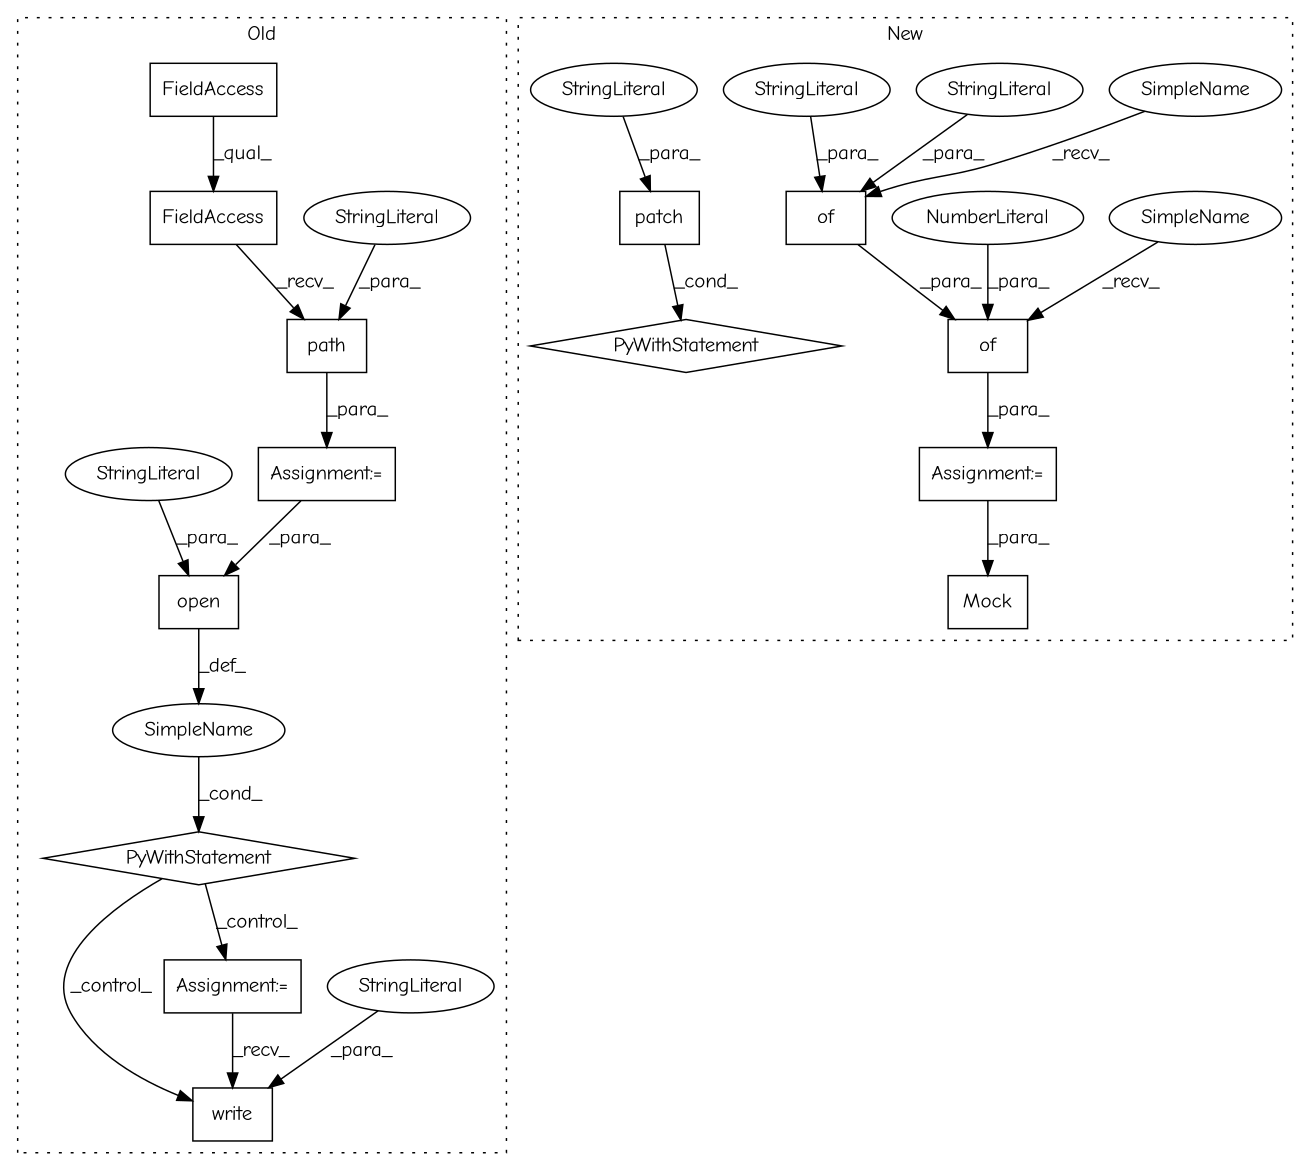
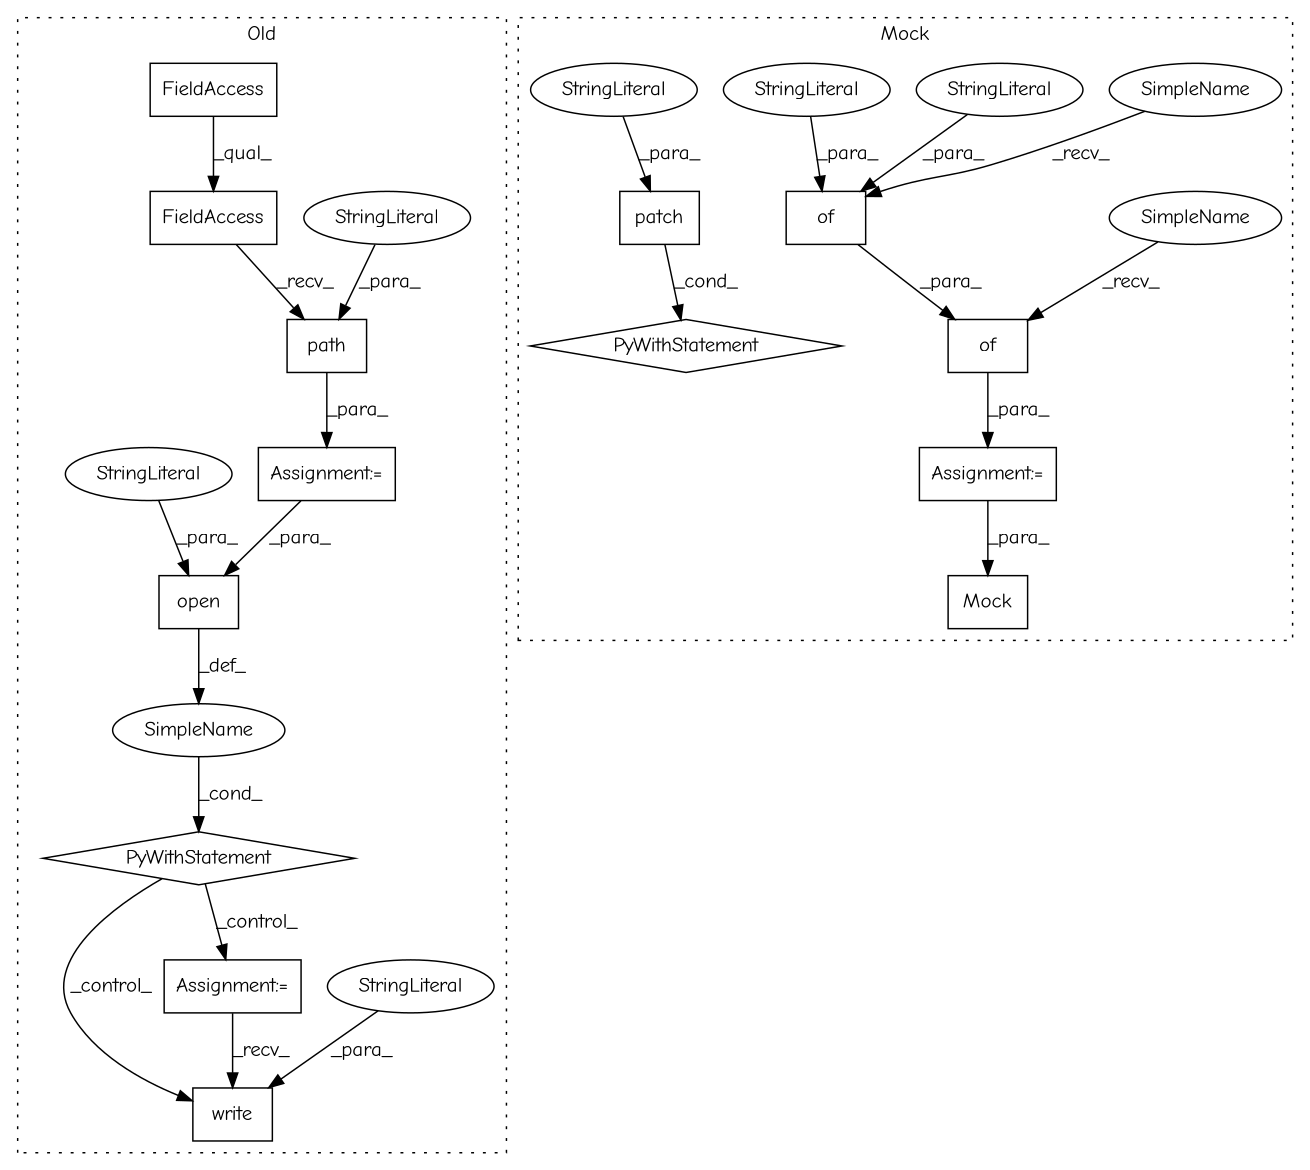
  digraph {
    fontname="Comic Neue"
    node [a=32 fontname="Comic Neue" l=3 s=9413 shape=box]
    edge [fontname="Comic Neue"]
    n1 [l="6,1" label=write s="9608,9678"]
    n2 [a=7 label="Assignment:=" s=9510]
    n3 [a=42 label=SimpleName shape=ellipse l="" s=""]
    n4 [a=104 l="10,2" label=PyWithStatement s="9462,9495" shape=diamond]
    n5 [a=7 l=1 label="Assignment:=" s=9412]
    n6 [a=45 l=64 label=StringLiteral s=9614 shape=ellipse]
    n7 [l="5,1" label=path s="9430,9455"]
    n8 [a=45 l=20 label=StringLiteral s=9435 shape=ellipse]
    n9 [a=22 l=16 label=FieldAccess]
    n10 [a=22 l=9 label=FieldAccess]
    n11 [l="5,1" label=open s="9472,9494"]
    n12 [a=45 l=4 label=StringLiteral s=9490 shape=ellipse]
    n13 [l="3,1" label=of s="9449,9509"]
    n14 [a=45 l=13 label=StringLiteral s=9496 shape=ellipse]
    n15 [a=45 l=6 label=StringLiteral s=9452 shape=ellipse]
    n16 [a=7 l=1 label="Assignment:=" s=9432]
    n17 [l="3,1" label=of s="9437,9581"]
-   n18 [a=34 l=4 label=NumberLiteral s=9440 shape=ellipse]
    n19 [a=104 l="10,2" label=PyWithStatement s="9588,9681" shape=diamond]
    n20 [l="5,1" label=Mock s="9665,9679"]
    n21 [l="6,1" label=patch s="9598,9680"]
    n22 [a=45 l=60 label=StringLiteral s=9604 shape=ellipse]
    n23 [a=42 label=SimpleName s=9445 shape=ellipse]
    n24 [a=42 label=SimpleName s=9433 shape=ellipse]
    subgraph cluster_1 {
      label=Old
      style=dotted
      n1
      n2
      n3
      n4
      n5
      n6
      n7
      n8
      n9
      n10
      n11
      n12
    }
    subgraph cluster_2 {
-     label=New
+     label=Mock
      style=dotted
      n13
      n14
      n15
      n16
      n17
-     n18
      n19
      n20
      n21
      n22
      n23
      n24
    }
    n2 -> n1 [label=_recv_]
    n3 -> n4 [label=_cond_]
    n4 -> n1 [label=_control_]
    n4 -> n2 [label=_control_]
    n5 -> n11 [label=_para_]
    n6 -> n1 [label=_para_]
    n7 -> n5 [label=_para_]
    n8 -> n7 [label=_para_]
    n9 -> n7 [label=_recv_]
    n10 -> n9 [label=_qual_]
    n11 -> n3 [label=_def_]
    n12 -> n11 [label=_para_]
    n13 -> n17 [label=_para_]
    n14 -> n13 [label=_para_]
    n15 -> n13 [label=_para_]
    n16 -> n20 [label=_para_]
    n17 -> n16 [label=_para_]
-   n18 -> n17 [label=_para_]
    n21 -> n19 [label=_cond_]
    n22 -> n21 [label=_para_]
    n23 -> n13 [label=_recv_]
    n24 -> n17 [label=_recv_]
  }
